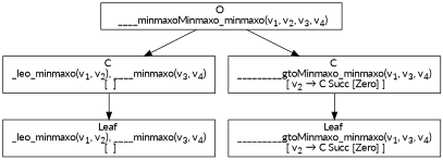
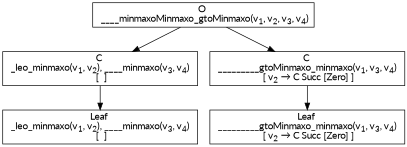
  digraph {
    rankdir=TB
    fontname=Lato
    node [fillcolor=white shape=box style=filled fontname=Lato]
    edge [fontname=Lato]
-   n1 [label=<O <BR/> ____minmaxoMinmaxo_minmaxo(v<SUB>1</SUB>, v<SUB>2</SUB>, v<SUB>3</SUB>, v<SUB>4</SUB>)>]
+   n1 [label=<O <BR/> ____minmaxoMinmaxo_gtoMinmaxo(v<SUB>1</SUB>, v<SUB>2</SUB>, v<SUB>3</SUB>, v<SUB>4</SUB>)>]
    n2 [label=<C <BR/> _leo_minmaxo(v<SUB>1</SUB>, v<SUB>2</SUB>), ____minmaxo(v<SUB>3</SUB>, v<SUB>4</SUB>) <BR/>  [  ] >]
    n3 [label=<C <BR/> _________gtoMinmaxo_minmaxo(v<SUB>1</SUB>, v<SUB>3</SUB>, v<SUB>4</SUB>) <BR/>  [ v<SUB>2</SUB> &rarr; C Succ [Zero] ] >]
    n4 [label=<Leaf <BR/> _leo_minmaxo(v<SUB>1</SUB>, v<SUB>2</SUB>), ____minmaxo(v<SUB>3</SUB>, v<SUB>4</SUB>) <BR/>  [  ] >]
    n5 [label=<Leaf <BR/> _________gtoMinmaxo_minmaxo(v<SUB>1</SUB>, v<SUB>3</SUB>, v<SUB>4</SUB>) <BR/>  [ v<SUB>2</SUB> &rarr; C Succ [Zero] ] >]
    n1 -> n2
    n1 -> n3
    n2 -> n4
    n3 -> n5
  }
